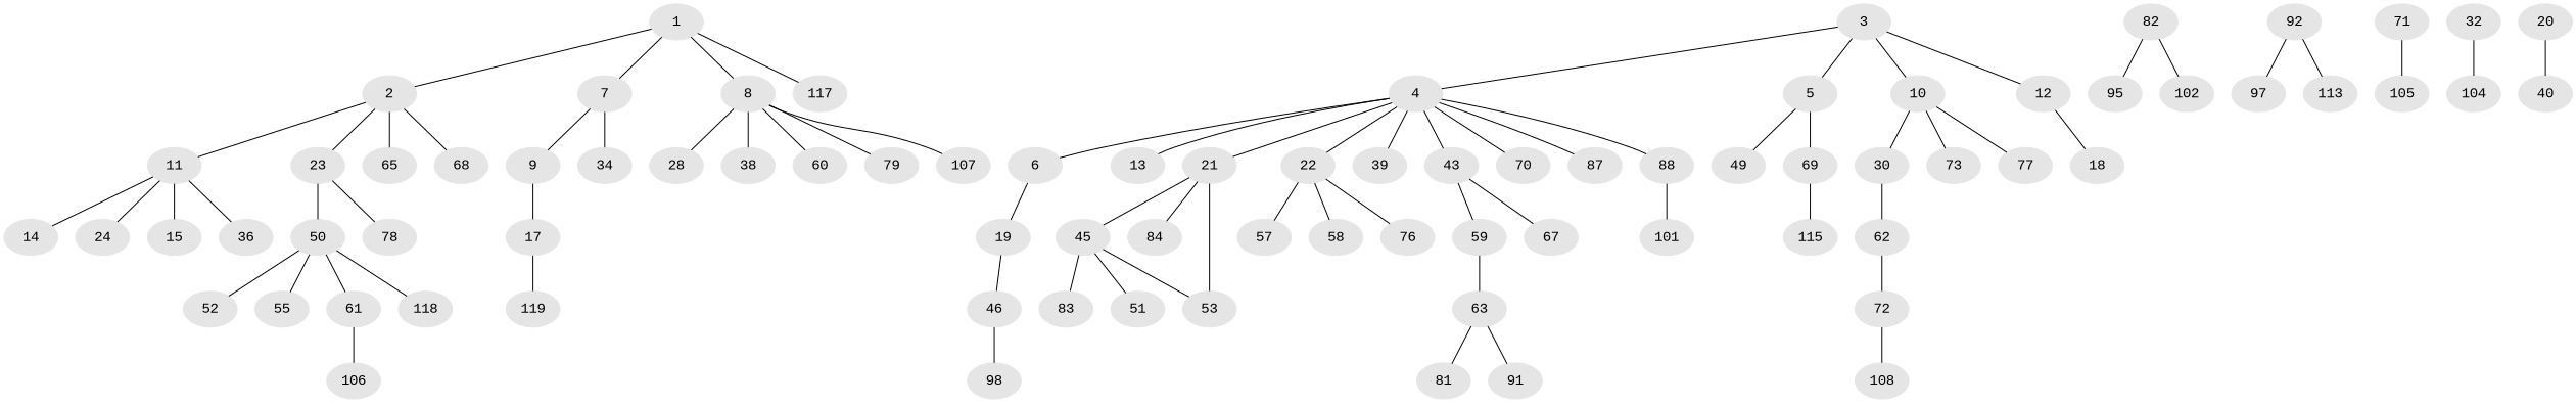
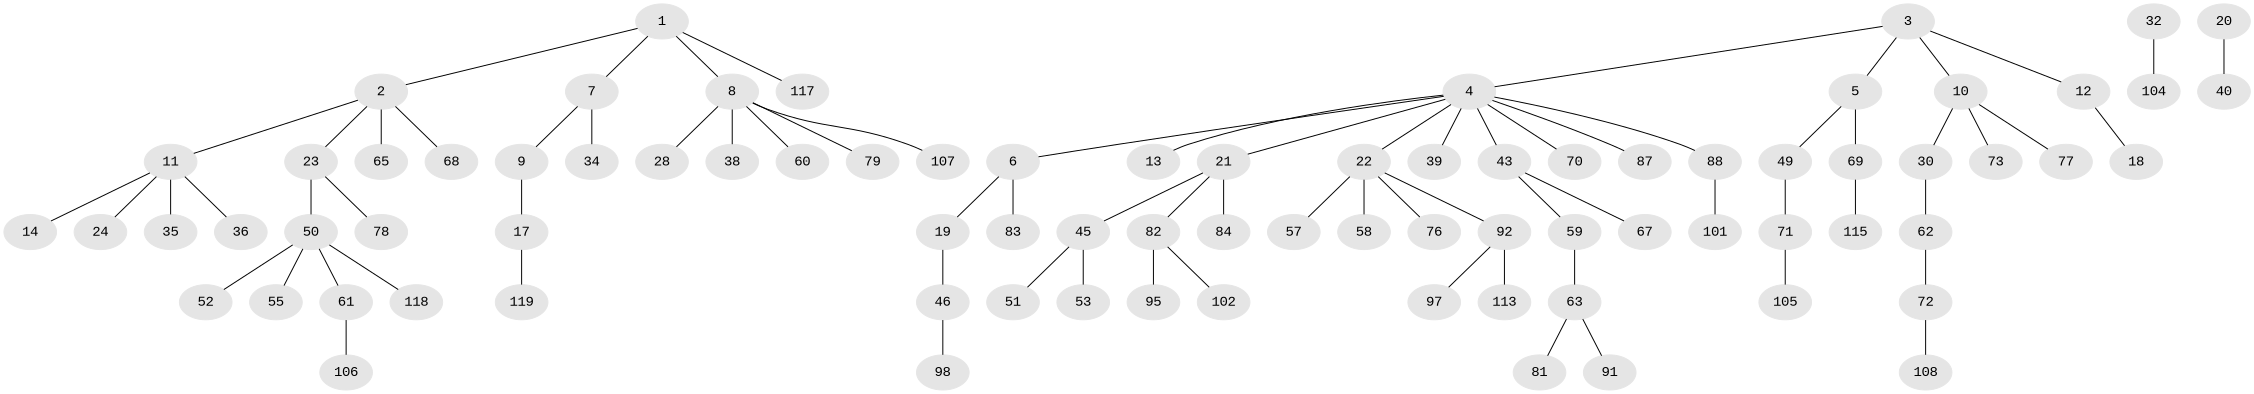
  graph {
    fontname="Liberation Mono"
    node [color=gray90 fontname="Liberation Mono" style=filled]
    edge [fontname="Liberation Mono"]
    1 [super="+29"]
    2
    7 [super="+31"]
    8 [super="+26"]
    117
    11 [super="+27"]
    23 [super="+25"]
    65 [super="+74"]
    68
    9
    34 [super="+94"]
    28
    38 [super="+54"]
    60
    79 [super="+103"]
    107 [super="+111"]
    3 [super="+116"]
    4 [super="+15"]
    5 [super="+37"]
    10 [super="+47"]
    12
    14
    24
-   35 [label=15]
+   35
    36
    50
    78 [super="+85"]
    6 [super="+89"]
    13 [super="+114"]
    21 [super="+44"]
    22 [super="+33"]
    39
    43 [super="+64"]
    70
    87
    88
    49
    69 [super="+110"]
    30 [super="+41"]
    73
    77
    18
    19
    83
    45 [super="+48"]
    82
    84
    57
    58
    76
    92
    59
    67 [super="+109"]
    101
    71 [super="+90"]
    115
    46 [super="+56"]
    17 [super="+75"]
    119
    62 [super="+93"]
    32
    104
    20 [super="+42"]
    40
    98
    51
    53
    95
    102
    97 [super="+112"]
    113
    52 [super="+66"]
    55 [super="+86"]
    61 [super="+99"]
    118
    72 [super="+80"]
    63 [super="+100"]
    105
    106
    81 [super="+96"]
    91
    108
    1 -- 2
    1 -- 7
    1 -- 8
    1 -- 117
    2 -- 11
    2 -- 23
    2 -- 65
    2 -- 68
    7 -- 9
    7 -- 34
    8 -- 28
    8 -- 38
    8 -- 60
    8 -- 79
    8 -- 107
    11 -- 14
    11 -- 24
    11 -- 35
    11 -- 36
    23 -- 50
    23 -- 78
    9 -- 17
    3 -- 4
    3 -- 5
    3 -- 10
    3 -- 12
    4 -- 6
    4 -- 13
    4 -- 21
    4 -- 22
    4 -- 39
    4 -- 43
    4 -- 70
    4 -- 87
    4 -- 88
    5 -- 49
    5 -- 69
    10 -- 30
    10 -- 73
    10 -- 77
    12 -- 18
    50 -- 52
    50 -- 55
    50 -- 61
    50 -- 118
    6 -- 19
-   45 -- 83
+   6 -- 83
    21 -- 45
-   21 -- 53
+   21 -- 82
    21 -- 84
    22 -- 57
    22 -- 58
    22 -- 76
+   22 -- 92
    43 -- 59
    43 -- 67
    88 -- 101
+   49 -- 71
    69 -- 115
    30 -- 62
    19 -- 46
    45 -- 51
    45 -- 53
    82 -- 95
    82 -- 102
    92 -- 97
    92 -- 113
    59 -- 63
    71 -- 105
    46 -- 98
    17 -- 119
    62 -- 72
    32 -- 104
    20 -- 40
    61 -- 106
    72 -- 108
    63 -- 81
    63 -- 91
  }
